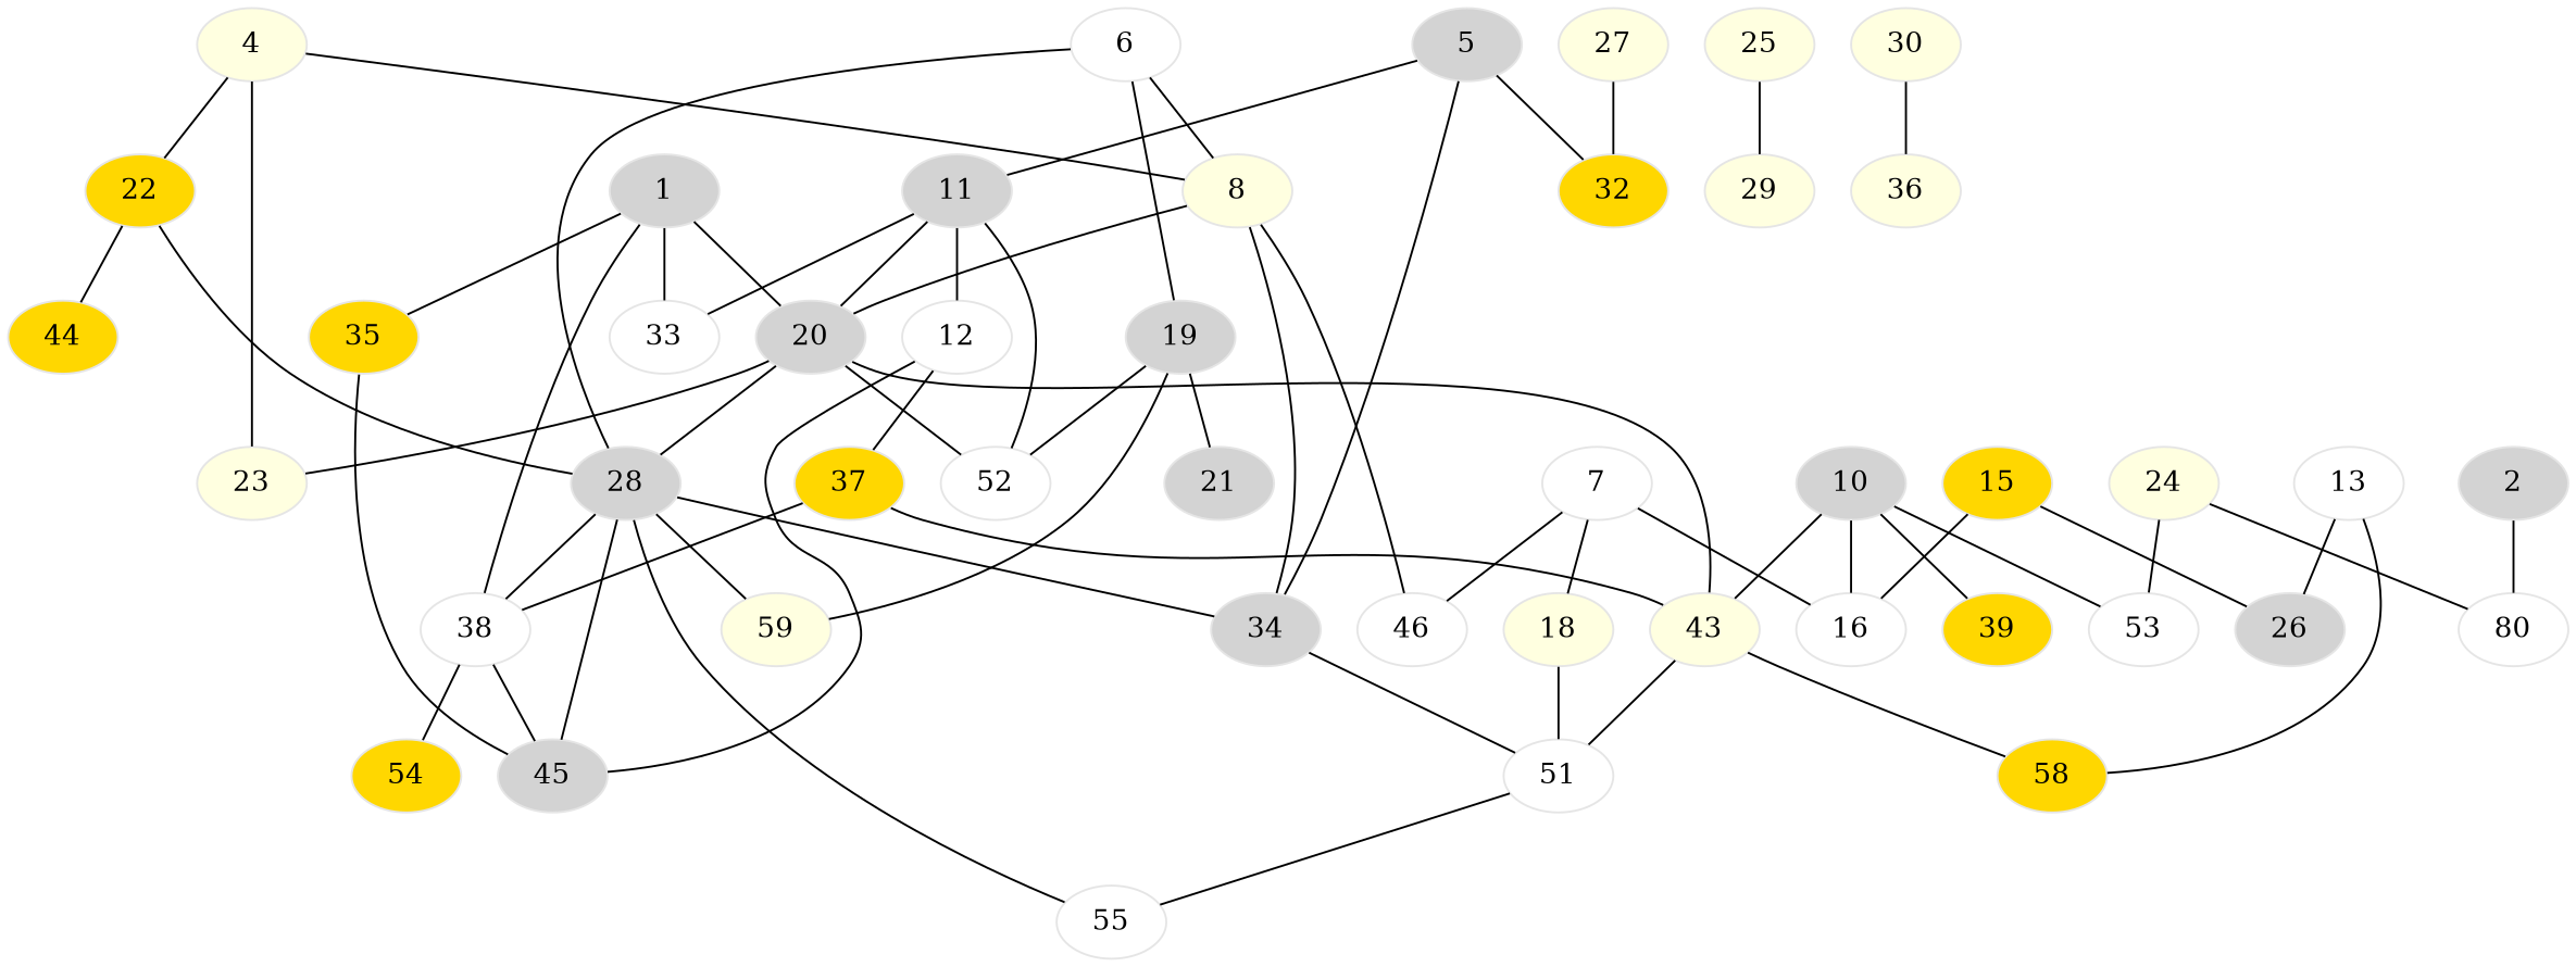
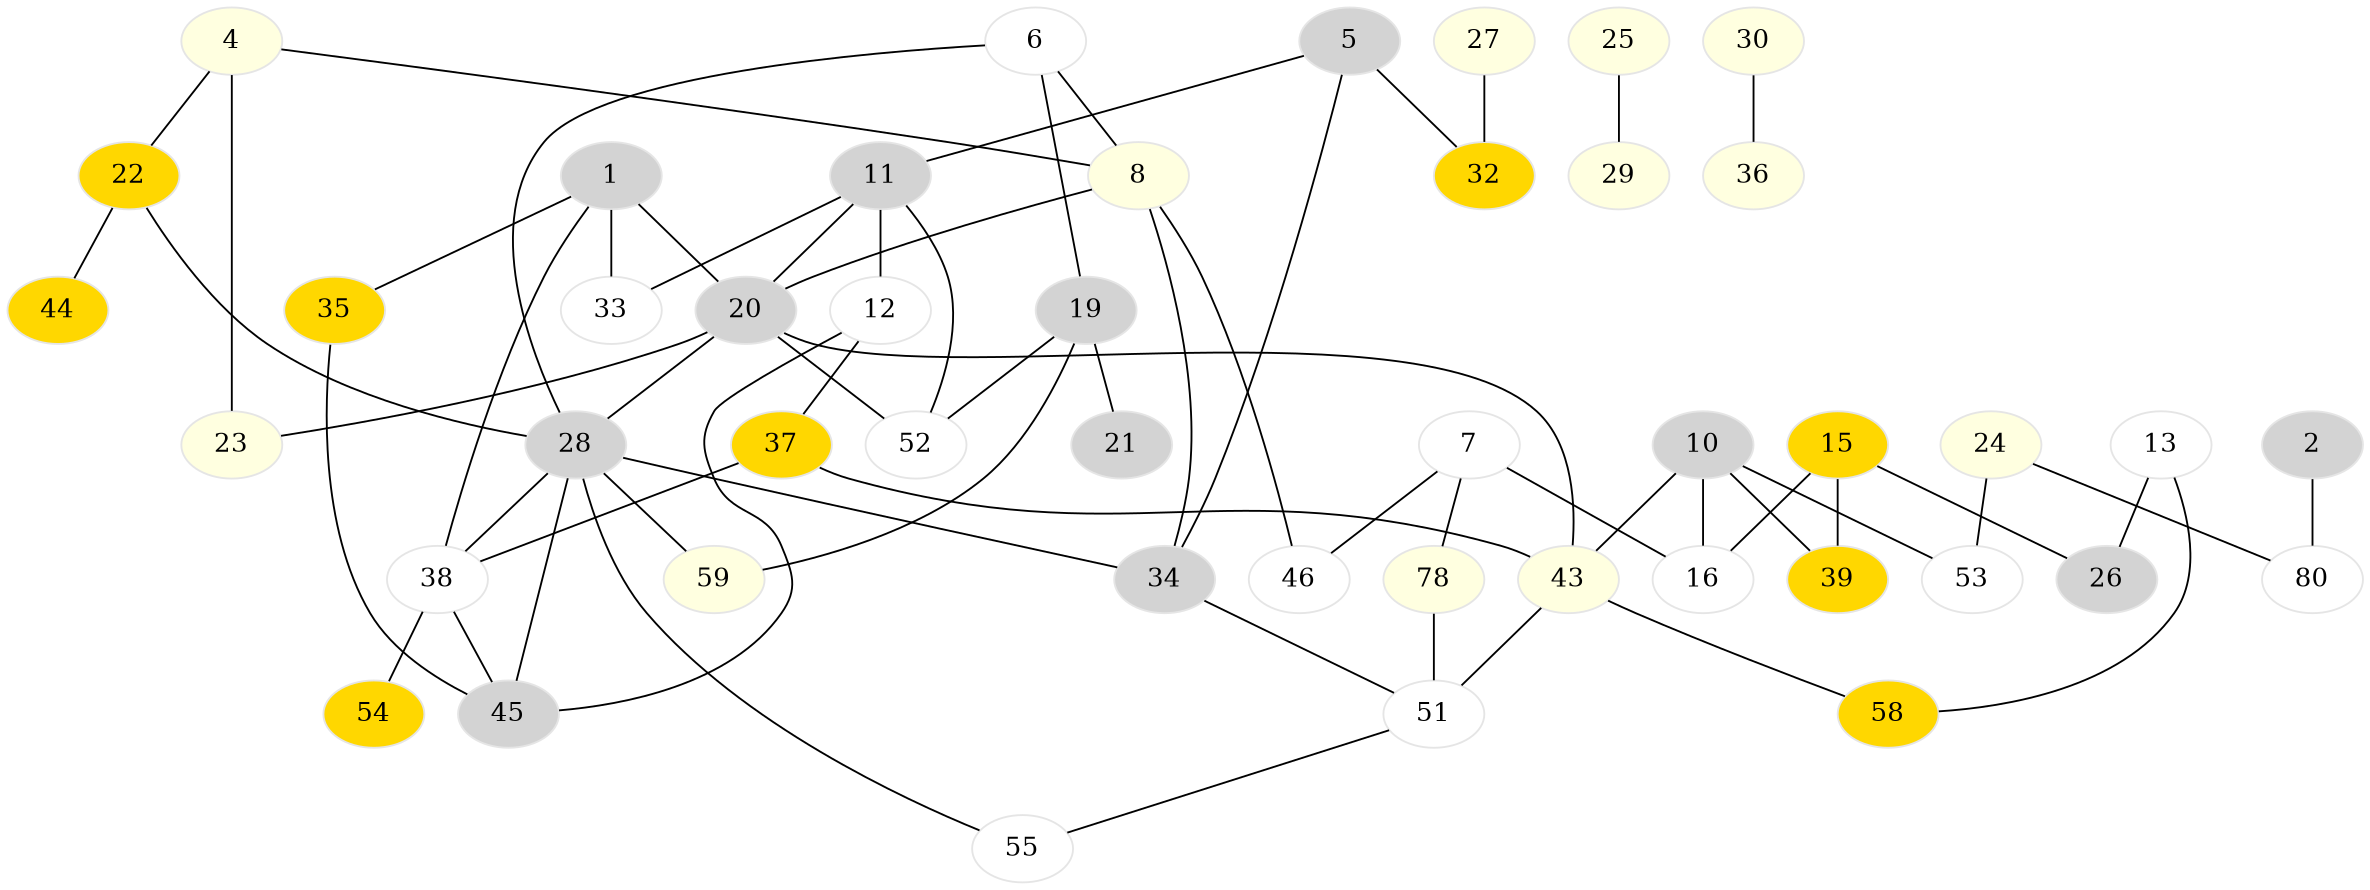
  graph {
    node [color=gray90 fillcolor=white style=filled]
    edge [weight=1.0]
    1 [fillcolor=lightgrey]
    20 [fillcolor=lightgrey]
    33
    35 [fillcolor=gold]
    38
    23 [fillcolor=lightyellow]
    28 [fillcolor=lightgrey]
    43 [fillcolor=lightyellow]
    52
    25 [fillcolor=lightyellow]
    29 [fillcolor=lightyellow]
    45 [fillcolor=lightgrey]
    54 [fillcolor=gold]
    2 [fillcolor=lightgrey]
    n15 [label=80]
    4 [fillcolor=lightyellow]
    8 [fillcolor=lightyellow]
    22 [fillcolor=gold]
    34 [fillcolor=lightgrey]
    46
    44 [fillcolor=gold]
    5 [fillcolor=lightgrey]
    11 [fillcolor=lightgrey]
    32 [fillcolor=gold]
    12
    51
    6
    19 [fillcolor=lightgrey]
    21 [fillcolor=lightgrey]
    59 [fillcolor=lightyellow]
    55
    7
    16
-   18 [fillcolor=lightyellow]
+   18 [fillcolor=lightyellow label=78]
    10 [fillcolor=lightgrey]
    39 [fillcolor=gold]
    53
    58 [fillcolor=gold]
    37 [fillcolor=gold]
    26 [fillcolor=lightgrey]
    13
    15 [fillcolor=gold]
    24 [fillcolor=lightyellow]
    27 [fillcolor=lightyellow]
    30 [fillcolor=lightyellow]
    36 [fillcolor=lightyellow]
    1 -- 20
    1 -- 33
    1 -- 35 [weight=3.0]
    1 -- 38
    20 -- 23 [weight=2.0]
    20 -- 28
    20 -- 43
    20 -- 52
    35 -- 45
    38 -- 45
    38 -- 54
    28 -- 38
    28 -- 45
    28 -- 34
    28 -- 59
    28 -- 55
    43 -- 51 [weight=2.0]
    43 -- 58
    25 -- 29
    2 -- n15
    4 -- 23
    4 -- 8
    4 -- 22
    8 -- 20
    8 -- 34
    8 -- 46
    22 -- 28
    22 -- 44
    34 -- 51
    5 -- 34
    5 -- 11
    5 -- 32
    11 -- 20
    11 -- 33
    11 -- 52
    11 -- 12
    12 -- 45
    12 -- 37
    51 -- 55
    6 -- 28
    6 -- 8
    6 -- 19
    19 -- 52 [weight=2.0]
    19 -- 21
    19 -- 59
    7 -- 46
    7 -- 16
    7 -- 18
    18 -- 51
    10 -- 43
    10 -- 16
    10 -- 39
    10 -- 53
    37 -- 38
    37 -- 43
    13 -- 58
    13 -- 26
    15 -- 16 [weight=2.0]
+   15 -- 39 [weight=2.0]
    15 -- 26
    24 -- n15
    24 -- 53
    27 -- 32
    30 -- 36
  }
